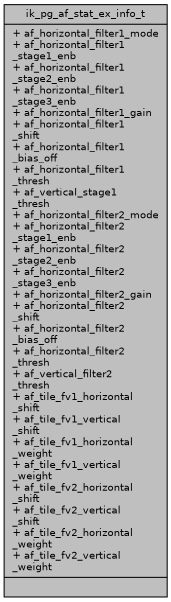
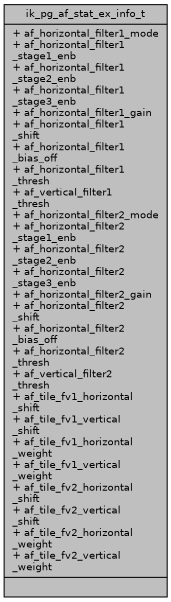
  digraph {
-   n1 [color=black fillcolor=grey75 fontcolor=black fontname=Helvetica fontsize=10 height=0.2 label="{ik_pg_af_stat_ex_info_t\n|+ af_horizontal_filter1_mode\l+ af_horizontal_filter1\l_stage1_enb\l+ af_horizontal_filter1\l_stage2_enb\l+ af_horizontal_filter1\l_stage3_enb\l+ af_horizontal_filter1_gain\l+ af_horizontal_filter1\l_shift\l+ af_horizontal_filter1\l_bias_off\l+ af_horizontal_filter1\l_thresh\l+ af_vertical_stage1\l_thresh\l+ af_horizontal_filter2_mode\l+ af_horizontal_filter2\l_stage1_enb\l+ af_horizontal_filter2\l_stage2_enb\l+ af_horizontal_filter2\l_stage3_enb\l+ af_horizontal_filter2_gain\l+ af_horizontal_filter2\l_shift\l+ af_horizontal_filter2\l_bias_off\l+ af_horizontal_filter2\l_thresh\l+ af_vertical_filter2\l_thresh\l+ af_tile_fv1_horizontal\l_shift\l+ af_tile_fv1_vertical\l_shift\l+ af_tile_fv1_horizontal\l_weight\l+ af_tile_fv1_vertical\l_weight\l+ af_tile_fv2_horizontal\l_shift\l+ af_tile_fv2_vertical\l_shift\l+ af_tile_fv2_horizontal\l_weight\l+ af_tile_fv2_vertical\l_weight\l|}" shape=record style=filled width=0.4]
+   n1 [color=black fillcolor=grey75 fontcolor=black fontname=Helvetica fontsize=10 height=0.2 label="{ik_pg_af_stat_ex_info_t\n|+ af_horizontal_filter1_mode\l+ af_horizontal_filter1\l_stage1_enb\l+ af_horizontal_filter1\l_stage2_enb\l+ af_horizontal_filter1\l_stage3_enb\l+ af_horizontal_filter1_gain\l+ af_horizontal_filter1\l_shift\l+ af_horizontal_filter1\l_bias_off\l+ af_horizontal_filter1\l_thresh\l+ af_vertical_filter1\l_thresh\l+ af_horizontal_filter2_mode\l+ af_horizontal_filter2\l_stage1_enb\l+ af_horizontal_filter2\l_stage2_enb\l+ af_horizontal_filter2\l_stage3_enb\l+ af_horizontal_filter2_gain\l+ af_horizontal_filter2\l_shift\l+ af_horizontal_filter2\l_bias_off\l+ af_horizontal_filter2\l_thresh\l+ af_vertical_filter2\l_thresh\l+ af_tile_fv1_horizontal\l_shift\l+ af_tile_fv1_vertical\l_shift\l+ af_tile_fv1_horizontal\l_weight\l+ af_tile_fv1_vertical\l_weight\l+ af_tile_fv2_horizontal\l_shift\l+ af_tile_fv2_vertical\l_shift\l+ af_tile_fv2_horizontal\l_weight\l+ af_tile_fv2_vertical\l_weight\l|}" shape=record style=filled width=0.4]
  }
